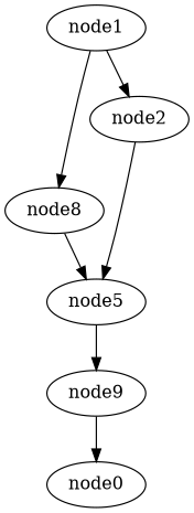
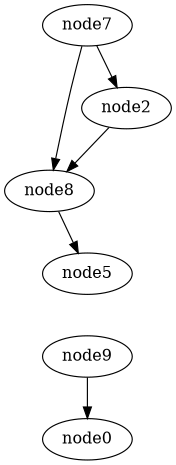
  digraph {
    n1 [label=node9]
    n2 [label=node0]
    node5
    n4 [label=node8]
    node2
-   node1
+   node1 [label=node7]
    n1 -> n2
-   node5 -> n1
    n4 -> node5
-   node2 -> node5
+   node2 -> n4
    node1 -> n4
    node1 -> node2
  }
